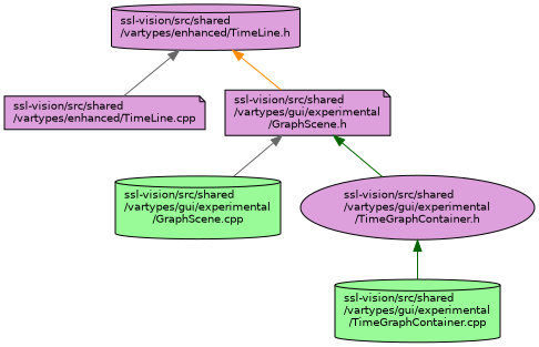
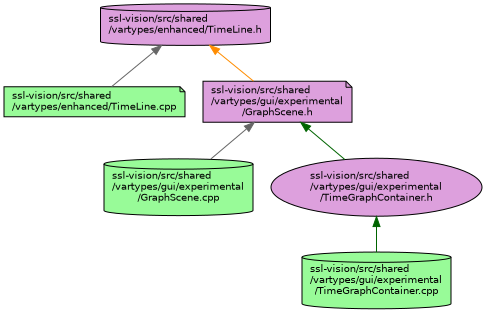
  digraph {
    node [color=black fillcolor=plum fontname=Helvetica fontsize=10 shape=cylinder style=filled]
    edge [color=gray40 dir=back fontname=Helvetica fontsize=10 labelfontname=Helvetica labelfontsize=10 style=solid]
    n1 [fontcolor=black height=0.2 label="ssl-vision/src/shared\l/vartypes/enhanced/TimeLine.h" width=0.4]
-   n2 [height=0.2 label="ssl-vision/src/shared\l/vartypes/enhanced/TimeLine.cpp" shape=note width=0.4]
+   n2 [fillcolor=palegreen height=0.2 label="ssl-vision/src/shared\l/vartypes/enhanced/TimeLine.cpp" shape=note width=0.4]
    n3 [height=0.2 label="ssl-vision/src/shared\l/vartypes/gui/experimental\l/GraphScene.h" shape=note width=0.4]
    n4 [fillcolor=palegreen height=0.2 label="ssl-vision/src/shared\l/vartypes/gui/experimental\l/GraphScene.cpp" width=0.4]
    n5 [height=0.2 label="ssl-vision/src/shared\l/vartypes/gui/experimental\l/TimeGraphContainer.h" shape=ellipse width=0.4]
    n6 [fillcolor=palegreen height=0.2 label="ssl-vision/src/shared\l/vartypes/gui/experimental\l/TimeGraphContainer.cpp" width=0.4]
    n1 -> n2
    n1 -> n3 [color=darkorange]
    n3 -> n4
    n3 -> n5 [color=darkgreen]
    n5 -> n6 [color=darkgreen]
  }
